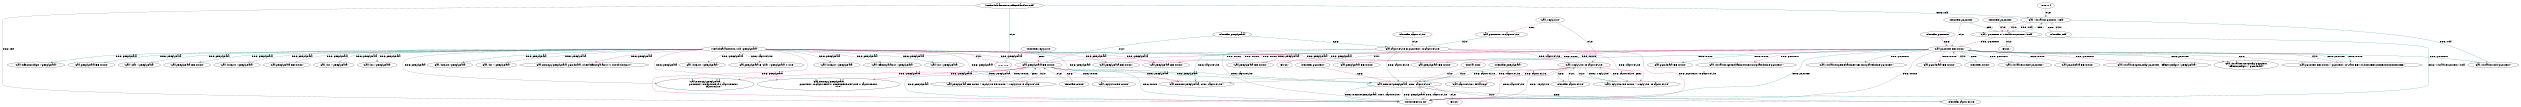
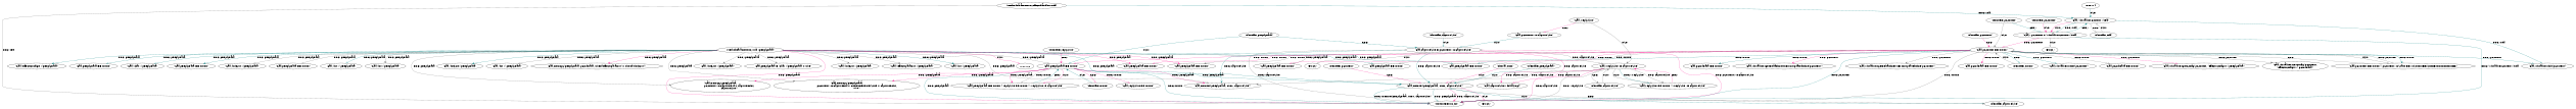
  digraph {
    fontname="DejaVu Serif"
    node [fontname="DejaVu Serif"]
    edge [arrowhead=onormal color=teal fontname="DejaVu Serif"]
    n1 [label="(Call,memset(pReplyData, 0x80, captureSize))"]
    n2 [label="(Block,)"]
    n3 [label="(MethodReturn,int)"]
    n4 [label="(Identifier,captureSize)"]
    n5 [label="(Call,pReplyData == NULL)"]
    n6 [label="(Call,pReplyData == NULL || replySize == NULL || *replySize != captureSize)"]
    n7 [label="(Call,memcpy(pReplyData,\n                       pContext->mCaptureBuf + capturePoint,\n                       captureSize))"]
    n8 [label="(Identifier,NULL)"]
    n9 [label="(Call,memset(pReplyData, 0x80, captureSize))"]
    n10 [label="(Call,memcpy(pReplyData,\n                           pContext->mCaptureBuf + CAPTURE_BUF_SIZE + capturePoint,\n                           size))"]
    n11 [label="(Call,replySize == NULL)"]
    n12 [label="(MethodParameterIn,void *pReplyData)"]
    n13 [label="(Call,(int32_t *)pReplyData)"]
    n14 [label="(Call,pReplyData = (char *)pReplyData + size)"]
    n15 [label="(Call,(int32_t *)pReplyData)"]
    n16 [label="(Call,(effect_param_t *)pReplyData)"]
    n17 [label="(Call,(int *)pReplyData)"]
    n18 [label="(Call,(effect_config_t *)pReplyData)"]
    n19 [label="(Call,pReplyData == NULL)"]
    n20 [label="(Call,pReplyData == NULL)"]
    n21 [label="(Call,pReplyData == NULL)"]
    n22 [label="(Call,(char *)pReplyData)"]
    n23 [label="(Call,pReplyData == NULL)"]
    n24 [label="(Call,(int32_t *)pReplyData)"]
    n25 [label="(Call,pReplyData == NULL)"]
    n26 [label="(Call,(int *) pReplyData)"]
    n27 [label="(Call,pReplyData == NULL)"]
    n28 [label="(Call,(int *)pReplyData)"]
    n29 [label="(Call,(int32_t*)pReplyData)"]
    n30 [label="(Call,pReplyData == NULL)"]
    n31 [label="(Call,(int *) pReplyData)"]
    n32 [label="(Call,memcpy(pReplyData, pCmdData, sizeof(effect_param_t) + sizeof(uint32_t)))"]
    n33 [label="(Call,pReplyData == NULL)"]
    1000102
    n35 [label="(Call,pContext == NULL)"]
    n36 [label="(Call,Visualizer_reset(pContext))"]
    n37 [label="(Call,pCmdData == NULL)"]
    n38 [label="(Call,Visualizer_getConfig(pContext, (effect_config_t *)pReplyData))"]
    n39 [label="(Call,Visualizer_setConfig(pContext,\n (effect_config_t *) pCmdData))"]
    n40 [label="(Call,pContext == NULL || pContext->mState == VISUALIZER_STATE_UNINITIALIZED)"]
    n41 [label="(Call,pCmdData == NULL)"]
    n42 [label="(Call,Visualizer_getDeltaTimeMsFromUpdatedTime(pContext))"]
    n43 [label="(Call,Visualizer_init(pContext))"]
    n44 [label="(Call,Visualizer_getDeltaTimeMsFromUpdatedTime(pContext))"]
    n45 [label="(Call,pCmdData == NULL)"]
    n46 [label="(Identifier,NULL)"]
    n47 [label="(Call,* pContext = (VisualizerContext *)self)"]
    n48 [label="(Call,(VisualizerContext *)self)"]
    n49 [label="(Block,)"]
    n50 [label="(Identifier,self)"]
    n51 [label="(MethodParameterIn,effect_handle_t self)"]
    n52 [label="(Call,captureSize = pContext->mCaptureSize)"]
    n53 [label="(Call,*replySize != captureSize)"]
    n54 [label="(Call,captureSize - deltaSmpl)"]
    n55 [label="(Block,)"]
    n56 [label="(Call,replySize == NULL || *replySize != captureSize)"]
    n57 [label="(Identifier,captureSize)"]
    n58 [label="(Call,pContext->mCaptureSize)"]
    n59 [label="(Identifier,pReplyData)"]
    n60 [label="(Identifier,replySize)"]
    n61 [label="(Identifier,pContext)"]
    n62 [label="(Identifier,pContext)"]
    n63 [label="(Call,*replySize)"]
    n64 [label="(Literal,0x80)"]
    n65 [label="(Identifier,pReplyData)"]
    n66 [label="(Identifier,pContext)"]
    n67 [label="(Identifier,captureSize)"]
    n68 [label="(Identifier,pContext)"]
    1000114
    n1 -> n2 [color=deeppink label="AST: "]
    n1 -> n3 [arrowhead=vee color=deeppink label="DDG: captureSize"]
    n1 -> n3 [label="DDG: memset(pReplyData, 0x80, captureSize)"]
    n1 -> n3 [label="DDG: pReplyData"]
    n1 -> n4 [arrowhead=vee color=gray40 label="CFG: "]
    n4 -> n1 [label="AST: "]
    n5 -> n1 [label="DDG: pReplyData"]
    n5 -> n3 [label="DDG: pReplyData"]
    n5 -> n3 [arrowhead=vee label="DDG: NULL"]
    n5 -> n6 [color=deeppink label="AST: "]
    n5 -> n6 [arrowhead=vee color=deeppink label="DDG: pReplyData"]
    n5 -> n6 [color=gray40 label="DDG: NULL"]
    n5 -> n7 [arrowhead=vee color=deeppink label="DDG: pReplyData"]
    n5 -> n8 [color=deeppink label="CFG: "]
    n5 -> n9 [arrowhead=vee color=deeppink label="DDG: pReplyData"]
    n5 -> n10 [arrowhead=vee color=deeppink label="DDG: pReplyData"]
    n5 -> n11 [color=deeppink label="DDG: NULL"]
    n6 -> n5 [arrowhead=vee label="CFG: "]
    n8 -> n5 [arrowhead=vee label="AST: "]
    n12 -> n1 [arrowhead=vee label="DDG: pReplyData"]
    n12 -> n3 [color=deeppink label="DDG: pReplyData"]
    n12 -> n5 [color=gray40 label="DDG: pReplyData"]
    n12 -> n7 [arrowhead=vee color=gray40 label="DDG: pReplyData"]
    n12 -> n9 [color=gray40 label="DDG: pReplyData"]
    n12 -> n10 [arrowhead=vee color=gray40 label="DDG: pReplyData"]
    n12 -> n13 [arrowhead=vee color=gray40 label="DDG: pReplyData"]
-   n12 -> n14 [arrowhead=vee color=gray40 label="DDG: captureSize"]
+   n12 -> n14 [arrowhead=vee color=gray40 label="DDG: pReplyData"]
    n12 -> n15 [arrowhead=vee color=gray40 label="DDG: pReplyData"]
    n12 -> n16 [arrowhead=vee color=gray40 label="DDG: pReplyData"]
    n12 -> n17 [arrowhead=vee label="DDG: pReplyData"]
    n12 -> n18 [arrowhead=vee label="DDG: pReplyData"]
    n12 -> n19 [arrowhead=vee color=deeppink label="DDG: pReplyData"]
    n12 -> n20 [label="DDG: pReplyData"]
    n12 -> n21 [color=gray40 label="DDG: pReplyData"]
    n12 -> n22 [label="DDG: pReplyData"]
    n12 -> n23 [arrowhead=vee label="DDG: pReplyData"]
    n12 -> n24 [color=gray40 label="DDG: pReplyData"]
    n12 -> n25 [color=gray40 label="DDG: pReplyData"]
    n12 -> n26 [label="DDG: pReplyData"]
    n12 -> n27 [label="DDG: pReplyData"]
    n12 -> n28 [arrowhead=vee color=gray40 label="DDG: pReplyData"]
    n12 -> n29 [arrowhead=vee label="DDG: pReplyData"]
    n12 -> n30 [label="DDG: pReplyData"]
    n12 -> n31 [color=gray40 label="DDG: pReplyData"]
    n12 -> n32 [arrowhead=vee color=deeppink label="DDG: pReplyData"]
    n12 -> n33 [arrowhead=vee color=deeppink label="DDG: pReplyData"]
    n12 -> 1000102 [color=deeppink label="AST: "]
    n35 -> n3 [color=gray40 label="DDG: NULL"]
    n35 -> n3 [label="DDG: pContext"]
    n35 -> n5 [color=deeppink label="DDG: NULL"]
    n35 -> n19 [arrowhead=vee color=gray40 label="DDG: NULL"]
    n35 -> n21 [color=deeppink label="DDG: NULL"]
    n35 -> n27 [color=gray40 label="DDG: NULL"]
    n35 -> n30 [label="DDG: NULL"]
    n35 -> n33 [color=deeppink label="DDG: NULL"]
    n35 -> n36 [label="DDG: pContext"]
    n35 -> n37 [color=gray40 label="DDG: NULL"]
    n35 -> n38 [color=deeppink label="DDG: pContext"]
    n35 -> n39 [arrowhead=vee color=gray40 label="DDG: pContext"]
    n35 -> n40 [color=gray40 label="AST: "]
    n35 -> n40 [color=gray40 label="DDG: pContext"]
    n35 -> n40 [arrowhead=vee label="DDG: NULL"]
    n35 -> n41 [arrowhead=vee label="DDG: NULL"]
    n35 -> n42 [arrowhead=vee color=deeppink label="DDG: pContext"]
    n35 -> n43 [label="DDG: pContext"]
    n35 -> n44 [arrowhead=vee color=gray40 label="DDG: pContext"]
    n35 -> n45 [arrowhead=vee color=deeppink label="DDG: NULL"]
    n35 -> n46 [label="CFG: "]
    n40 -> n35 [arrowhead=vee color=gray40 label="CFG: "]
    n46 -> n35 [arrowhead=vee color=gray40 label="AST: "]
    n47 -> n3 [label="DDG: (VisualizerContext *)self"]
    n47 -> n35 [color=deeppink label="DDG: pContext"]
    n47 -> n48 [arrowhead=vee label="CFG: "]
    n47 -> n49 [color=gray40 label="AST: "]
    n48 -> n43 [label="DDG: self"]
    n48 -> n47 [arrowhead=vee color=deeppink label="AST: "]
    n48 -> n47 [label="DDG: self"]
    n48 -> n50 [color=gray40 label="CFG: "]
    n50 -> n48 [color=gray40 label="AST: "]
    n51 -> n3 [color=gray40 label="DDG: self"]
-   n51 -> 1000102 [label="AST: "]
    n51 -> n48 [arrowhead=vee label="DDG: self"]
    n52 -> n1 [arrowhead=vee label="DDG: captureSize"]
    n52 -> n3 [arrowhead=vee color=gray40 label="DDG: captureSize"]
    n52 -> n3 [arrowhead=vee color=deeppink label="DDG: pContext->mCaptureSize"]
    n52 -> n9 [arrowhead=vee label="DDG: captureSize"]
    n52 -> n53 [color=gray40 label="DDG: captureSize"]
-   n52 -> n56 [arrowhead=vee color=deeppink label="DDG: captureSize"]
+   n52 -> n54 [arrowhead=vee color=deeppink label="DDG: captureSize"]
    n52 -> n55 [color=gray40 label="AST: "]
    n53 -> n1 [arrowhead=vee color=gray40 label="DDG: captureSize"]
    n53 -> n3 [arrowhead=vee color=deeppink label="DDG: captureSize"]
    n53 -> n3 [arrowhead=vee color=gray40 label="DDG: *replySize"]
    n53 -> n9 [arrowhead=vee color=gray40 label="DDG: captureSize"]
    n53 -> n54 [color=deeppink label="DDG: captureSize"]
    n53 -> n56 [color=gray40 label="AST: "]
    n53 -> n56 [label="DDG: *replySize"]
    n53 -> n56 [arrowhead=vee color=gray40 label="DDG: captureSize"]
    n53 -> n57 [arrowhead=vee color=gray40 label="CFG: "]
    n56 -> n53 [arrowhead=vee color=deeppink label="CFG: "]
    n57 -> n53 [arrowhead=vee color=gray40 label="AST: "]
    n58 -> n52 [label="AST: "]
    n59 -> n5 [label="AST: "]
    n59 -> n52 [arrowhead=vee label="CFG: "]
    n60 -> n5 [arrowhead=vee color=deeppink label="CFG: "]
    n61 -> n35 [arrowhead=vee color=gray40 label="AST: "]
    n61 -> n47 [label="CFG: "]
    n62 -> n35 [arrowhead=vee color=deeppink label="CFG: "]
    n63 -> n53 [arrowhead=vee color=gray40 label="AST: "]
    n63 -> n58 [color=deeppink label="CFG: "]
    n64 -> n1 [color=deeppink label="AST: "]
    n65 -> n1 [arrowhead=vee label="AST: "]
    n66 -> n47 [arrowhead=vee color=deeppink label="AST: "]
    n67 -> n52 [label="AST: "]
    n68 -> n1 [color=deeppink label="CFG: "]
    1000114 -> n48 [arrowhead=vee label="AST: "]
  }
